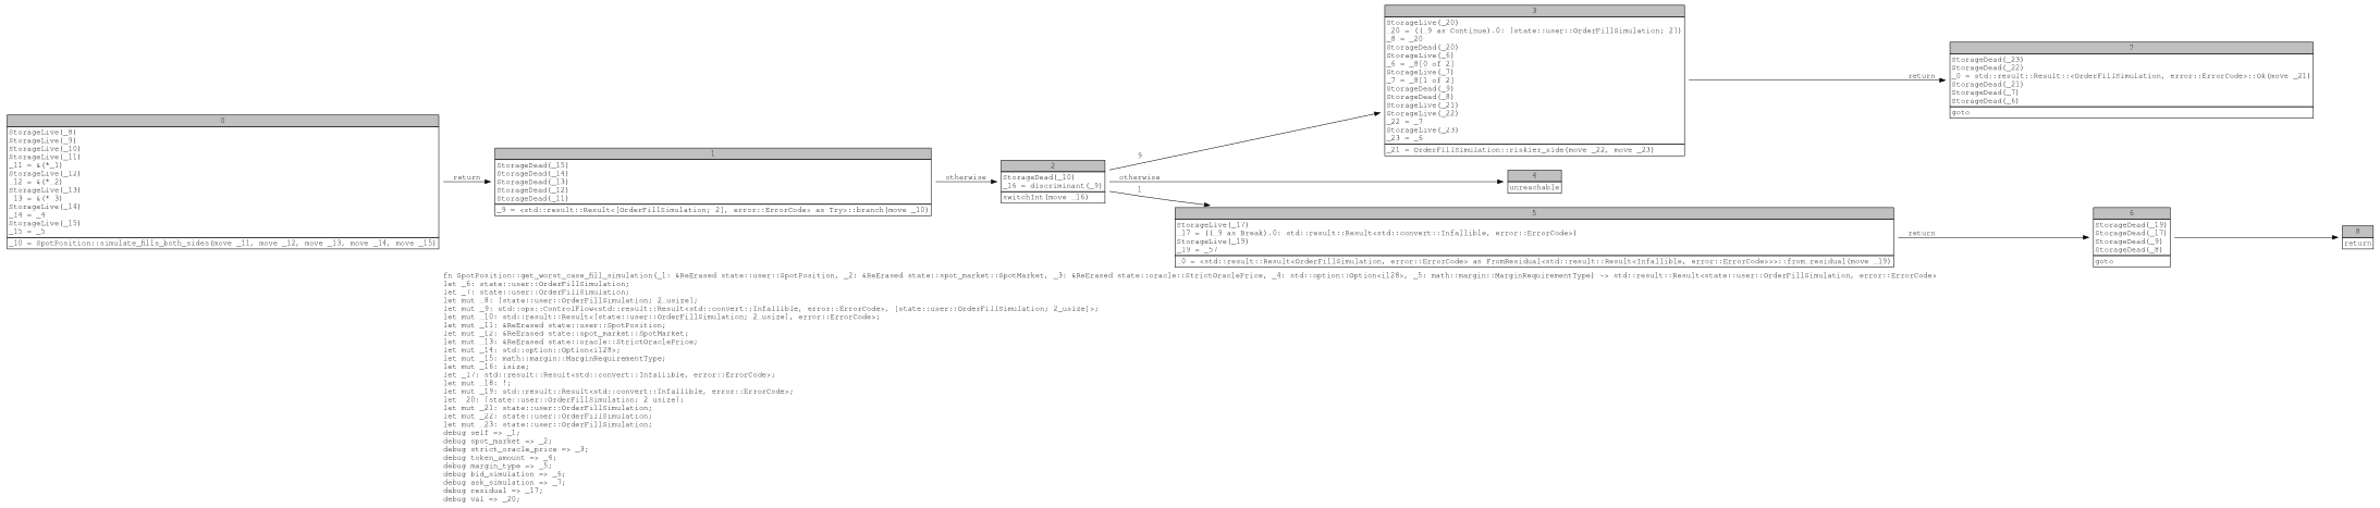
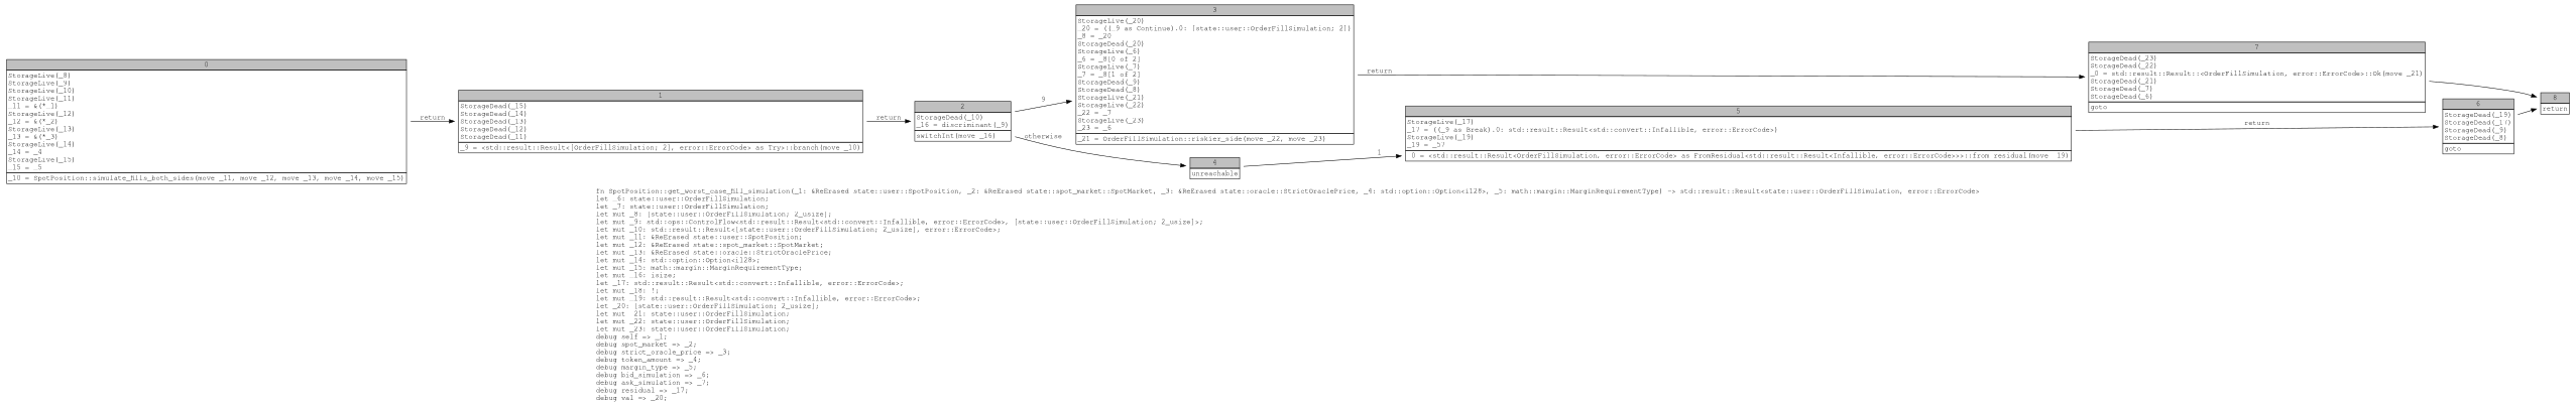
  digraph {
    fontname="Courier, monospace"
    label=<fn SpotPosition::get_worst_case_fill_simulation(_1: &amp;ReErased state::user::SpotPosition, _2: &amp;ReErased state::spot_market::SpotMarket, _3: &amp;ReErased state::oracle::StrictOraclePrice, _4: std::option::Option&lt;i128&gt;, _5: math::margin::MarginRequirementType) -&gt; std::result::Result&lt;state::user::OrderFillSimulation, error::ErrorCode&gt;<br align="left"/>let _6: state::user::OrderFillSimulation;<br align="left"/>let _7: state::user::OrderFillSimulation;<br align="left"/>let mut _8: [state::user::OrderFillSimulation; 2_usize];<br align="left"/>let mut _9: std::ops::ControlFlow&lt;std::result::Result&lt;std::convert::Infallible, error::ErrorCode&gt;, [state::user::OrderFillSimulation; 2_usize]&gt;;<br align="left"/>let mut _10: std::result::Result&lt;[state::user::OrderFillSimulation; 2_usize], error::ErrorCode&gt;;<br align="left"/>let mut _11: &amp;ReErased state::user::SpotPosition;<br align="left"/>let mut _12: &amp;ReErased state::spot_market::SpotMarket;<br align="left"/>let mut _13: &amp;ReErased state::oracle::StrictOraclePrice;<br align="left"/>let mut _14: std::option::Option&lt;i128&gt;;<br align="left"/>let mut _15: math::margin::MarginRequirementType;<br align="left"/>let mut _16: isize;<br align="left"/>let _17: std::result::Result&lt;std::convert::Infallible, error::ErrorCode&gt;;<br align="left"/>let mut _18: !;<br align="left"/>let mut _19: std::result::Result&lt;std::convert::Infallible, error::ErrorCode&gt;;<br align="left"/>let _20: [state::user::OrderFillSimulation; 2_usize];<br align="left"/>let mut _21: state::user::OrderFillSimulation;<br align="left"/>let mut _22: state::user::OrderFillSimulation;<br align="left"/>let mut _23: state::user::OrderFillSimulation;<br align="left"/>debug self =&gt; _1;<br align="left"/>debug spot_market =&gt; _2;<br align="left"/>debug strict_oracle_price =&gt; _3;<br align="left"/>debug token_amount =&gt; _4;<br align="left"/>debug margin_type =&gt; _5;<br align="left"/>debug bid_simulation =&gt; _6;<br align="left"/>debug ask_simulation =&gt; _7;<br align="left"/>debug residual =&gt; _17;<br align="left"/>debug val =&gt; _20;<br align="left"/>>
    rankdir=LR
    node [fontname="Courier, monospace" shape=none]
    edge [fontname="Courier, monospace"]
    n1 [label=<<table border="0" cellborder="1" cellspacing="0"><tr><td bgcolor="gray" align="center" colspan="1">0</td></tr><tr><td align="left" balign="left">StorageLive(_8)<br/>StorageLive(_9)<br/>StorageLive(_10)<br/>StorageLive(_11)<br/>_11 = &amp;(*_1)<br/>StorageLive(_12)<br/>_12 = &amp;(*_2)<br/>StorageLive(_13)<br/>_13 = &amp;(*_3)<br/>StorageLive(_14)<br/>_14 = _4<br/>StorageLive(_15)<br/>_15 = _5<br/></td></tr><tr><td align="left">_10 = SpotPosition::simulate_fills_both_sides(move _11, move _12, move _13, move _14, move _15)</td></tr></table>>]
    n2 [label=<<table border="0" cellborder="1" cellspacing="0"><tr><td bgcolor="gray" align="center" colspan="1">1</td></tr><tr><td align="left" balign="left">StorageDead(_15)<br/>StorageDead(_14)<br/>StorageDead(_13)<br/>StorageDead(_12)<br/>StorageDead(_11)<br/></td></tr><tr><td align="left">_9 = &lt;std::result::Result&lt;[OrderFillSimulation; 2], error::ErrorCode&gt; as Try&gt;::branch(move _10)</td></tr></table>>]
    n3 [label=<<table border="0" cellborder="1" cellspacing="0"><tr><td bgcolor="gray" align="center" colspan="1">2</td></tr><tr><td align="left" balign="left">StorageDead(_10)<br/>_16 = discriminant(_9)<br/></td></tr><tr><td align="left">switchInt(move _16)</td></tr></table>>]
    n4 [label=<<table border="0" cellborder="1" cellspacing="0"><tr><td bgcolor="gray" align="center" colspan="1">3</td></tr><tr><td align="left" balign="left">StorageLive(_20)<br/>_20 = ((_9 as Continue).0: [state::user::OrderFillSimulation; 2])<br/>_8 = _20<br/>StorageDead(_20)<br/>StorageLive(_6)<br/>_6 = _8[0 of 2]<br/>StorageLive(_7)<br/>_7 = _8[1 of 2]<br/>StorageDead(_9)<br/>StorageDead(_8)<br/>StorageLive(_21)<br/>StorageLive(_22)<br/>_22 = _7<br/>StorageLive(_23)<br/>_23 = _6<br/></td></tr><tr><td align="left">_21 = OrderFillSimulation::riskier_side(move _22, move _23)</td></tr></table>>]
    n5 [label=<<table border="0" cellborder="1" cellspacing="0"><tr><td bgcolor="gray" align="center" colspan="1">4</td></tr><tr><td align="left">unreachable</td></tr></table>>]
    n6 [label=<<table border="0" cellborder="1" cellspacing="0"><tr><td bgcolor="gray" align="center" colspan="1">5</td></tr><tr><td align="left" balign="left">StorageLive(_17)<br/>_17 = ((_9 as Break).0: std::result::Result&lt;std::convert::Infallible, error::ErrorCode&gt;)<br/>StorageLive(_19)<br/>_19 = _57<br/></td></tr><tr><td align="left">_0 = &lt;std::result::Result&lt;OrderFillSimulation, error::ErrorCode&gt; as FromResidual&lt;std::result::Result&lt;Infallible, error::ErrorCode&gt;&gt;&gt;::from_residual(move _19)</td></tr></table>>]
    n7 [label=<<table border="0" cellborder="1" cellspacing="0"><tr><td bgcolor="gray" align="center" colspan="1">7</td></tr><tr><td align="left" balign="left">StorageDead(_23)<br/>StorageDead(_22)<br/>_0 = std::result::Result::&lt;OrderFillSimulation, error::ErrorCode&gt;::Ok(move _21)<br/>StorageDead(_21)<br/>StorageDead(_7)<br/>StorageDead(_6)<br/></td></tr><tr><td align="left">goto</td></tr></table>>]
    n8 [label=<<table border="0" cellborder="1" cellspacing="0"><tr><td bgcolor="gray" align="center" colspan="1">6</td></tr><tr><td align="left" balign="left">StorageDead(_19)<br/>StorageDead(_17)<br/>StorageDead(_9)<br/>StorageDead(_8)<br/></td></tr><tr><td align="left">goto</td></tr></table>>]
    n9 [label=<<table border="0" cellborder="1" cellspacing="0"><tr><td bgcolor="gray" align="center" colspan="1">8</td></tr><tr><td align="left">return</td></tr></table>>]
    n1 -> n2 [label=return]
-   n2 -> n3 [label=otherwise]
+   n2 -> n3 [label=return]
    n3 -> n4 [label=9]
    n3 -> n5 [label=otherwise]
-   n3 -> n6 [label=1]
+   n5 -> n6 [label=1]
    n4 -> n7 [label=return]
    n6 -> n8 [label=return]
+   n7 -> n9
    n8 -> n9
  }
